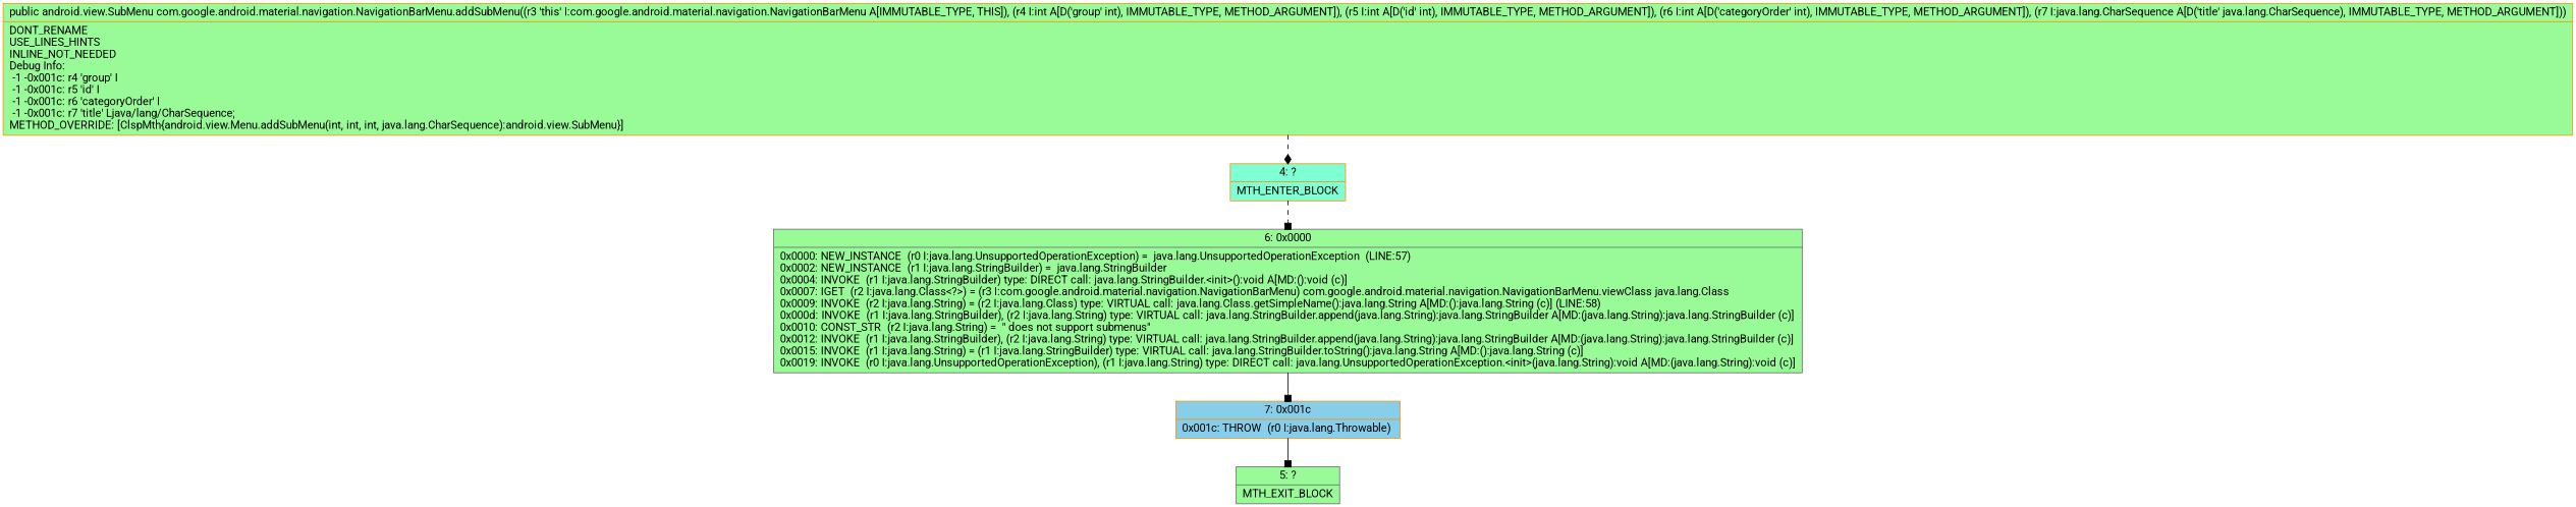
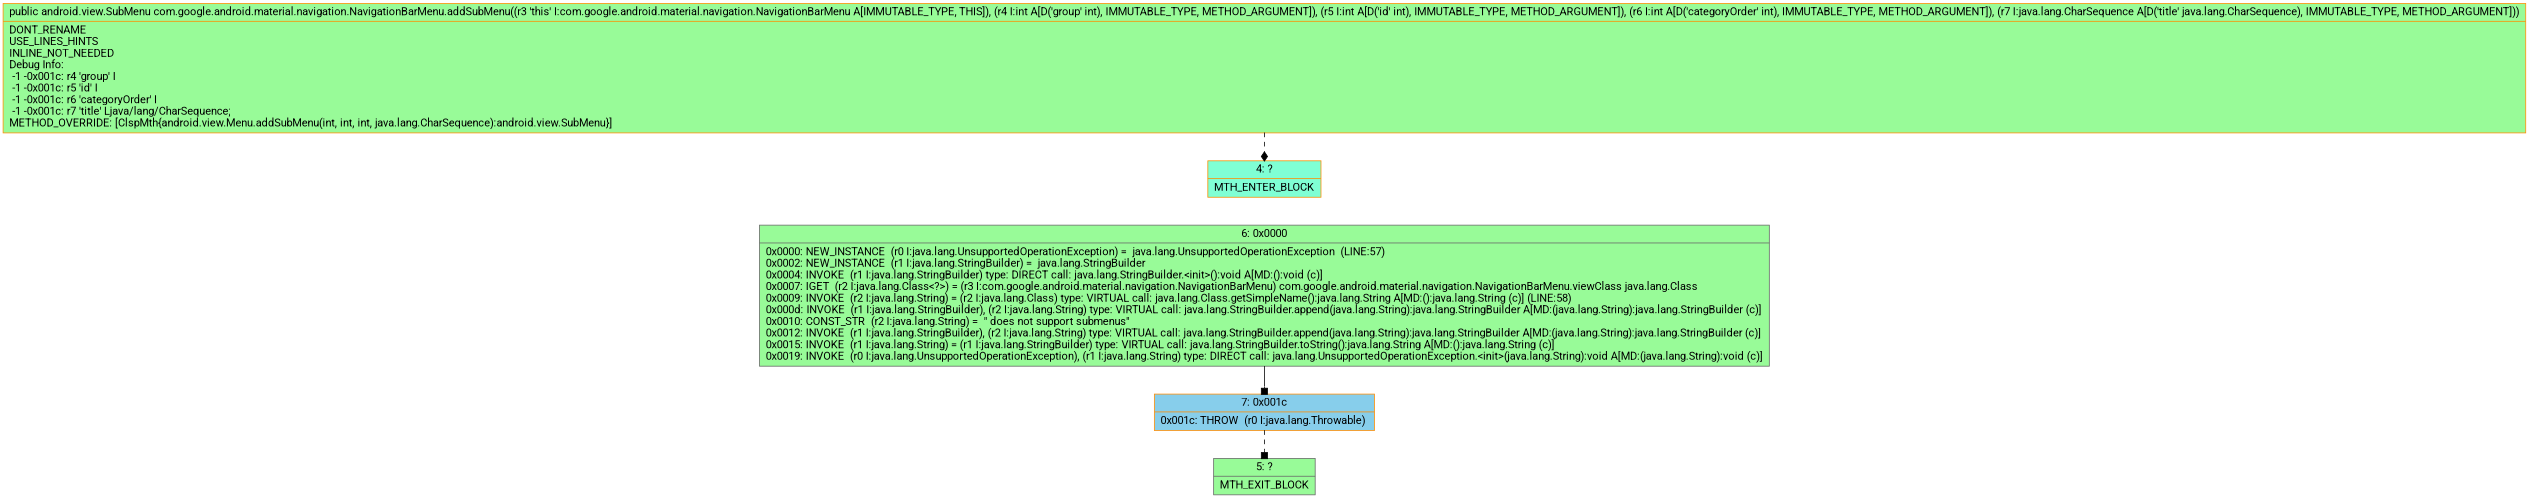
  digraph {
    fontname=Roboto
    node [color=darkorange fillcolor=palegreen fontname=Roboto shape=record style=filled]
    edge [arrowhead=box fontname=Roboto style=dashed]
    n1 [fillcolor=aquamarine label="{4\:\ ?|MTH_ENTER_BLOCK\l}"]
    n2 [color=gray40 label="{6\:\ 0x0000|0x0000: NEW_INSTANCE  (r0 I:java.lang.UnsupportedOperationException) =  java.lang.UnsupportedOperationException  (LINE:57)\l0x0002: NEW_INSTANCE  (r1 I:java.lang.StringBuilder) =  java.lang.StringBuilder \l0x0004: INVOKE  (r1 I:java.lang.StringBuilder) type: DIRECT call: java.lang.StringBuilder.\<init\>():void A[MD:():void (c)]\l0x0007: IGET  (r2 I:java.lang.Class\<?\>) = (r3 I:com.google.android.material.navigation.NavigationBarMenu) com.google.android.material.navigation.NavigationBarMenu.viewClass java.lang.Class \l0x0009: INVOKE  (r2 I:java.lang.String) = (r2 I:java.lang.Class) type: VIRTUAL call: java.lang.Class.getSimpleName():java.lang.String A[MD:():java.lang.String (c)] (LINE:58)\l0x000d: INVOKE  (r1 I:java.lang.StringBuilder), (r2 I:java.lang.String) type: VIRTUAL call: java.lang.StringBuilder.append(java.lang.String):java.lang.StringBuilder A[MD:(java.lang.String):java.lang.StringBuilder (c)]\l0x0010: CONST_STR  (r2 I:java.lang.String) =  \" does not support submenus\" \l0x0012: INVOKE  (r1 I:java.lang.StringBuilder), (r2 I:java.lang.String) type: VIRTUAL call: java.lang.StringBuilder.append(java.lang.String):java.lang.StringBuilder A[MD:(java.lang.String):java.lang.StringBuilder (c)]\l0x0015: INVOKE  (r1 I:java.lang.String) = (r1 I:java.lang.StringBuilder) type: VIRTUAL call: java.lang.StringBuilder.toString():java.lang.String A[MD:():java.lang.String (c)]\l0x0019: INVOKE  (r0 I:java.lang.UnsupportedOperationException), (r1 I:java.lang.String) type: DIRECT call: java.lang.UnsupportedOperationException.\<init\>(java.lang.String):void A[MD:(java.lang.String):void (c)]\l}"]
    n3 [fillcolor=skyblue label="{7\:\ 0x001c|0x001c: THROW  (r0 I:java.lang.Throwable) \l}"]
    n4 [color=gray40 label="{5\:\ ?|MTH_EXIT_BLOCK\l}"]
    n5 [label="{public android.view.SubMenu com.google.android.material.navigation.NavigationBarMenu.addSubMenu((r3 'this' I:com.google.android.material.navigation.NavigationBarMenu A[IMMUTABLE_TYPE, THIS]), (r4 I:int A[D('group' int), IMMUTABLE_TYPE, METHOD_ARGUMENT]), (r5 I:int A[D('id' int), IMMUTABLE_TYPE, METHOD_ARGUMENT]), (r6 I:int A[D('categoryOrder' int), IMMUTABLE_TYPE, METHOD_ARGUMENT]), (r7 I:java.lang.CharSequence A[D('title' java.lang.CharSequence), IMMUTABLE_TYPE, METHOD_ARGUMENT]))  | DONT_RENAME\lUSE_LINES_HINTS\lINLINE_NOT_NEEDED\lDebug Info:\l  \-1 \-0x001c: r4 'group' I\l  \-1 \-0x001c: r5 'id' I\l  \-1 \-0x001c: r6 'categoryOrder' I\l  \-1 \-0x001c: r7 'title' Ljava\/lang\/CharSequence;\lMETHOD_OVERRIDE: [ClspMth\{android.view.Menu.addSubMenu(int, int, int, java.lang.CharSequence):android.view.SubMenu\}]\l}"]
-   n1 -> n2
    n2 -> n3 [style=solid]
-   n3 -> n4 [style=solid]
+   n3 -> n4
    n5 -> n1 [arrowhead=diamond]
  }
